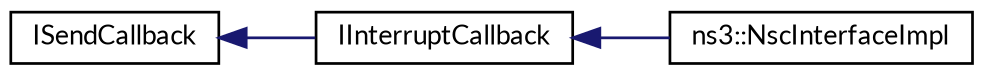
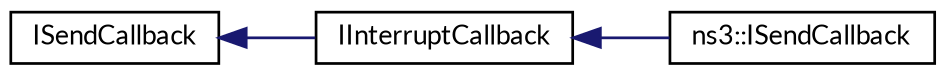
  digraph {
    fontname=Lato
    rankdir=LR
    node [color=black fillcolor=white fontname=Lato fontsize=10 shape=record style=filled]
    edge [color=midnightblue dir=back fontname=Lato fontsize=10 labelfontname=Helvetica labelfontsize=10 style=solid]
    n1 [height=0.2 label=IInterruptCallback width=0.4]
-   n2 [height=0.2 label="ns3::NscInterfaceImpl" width=0.4]
+   n2 [height=0.2 label="ns3::ISendCallback" width=0.4]
    n3 [height=0.2 label=ISendCallback width=0.4]
    n1 -> n2
    n3 -> n1
  }
